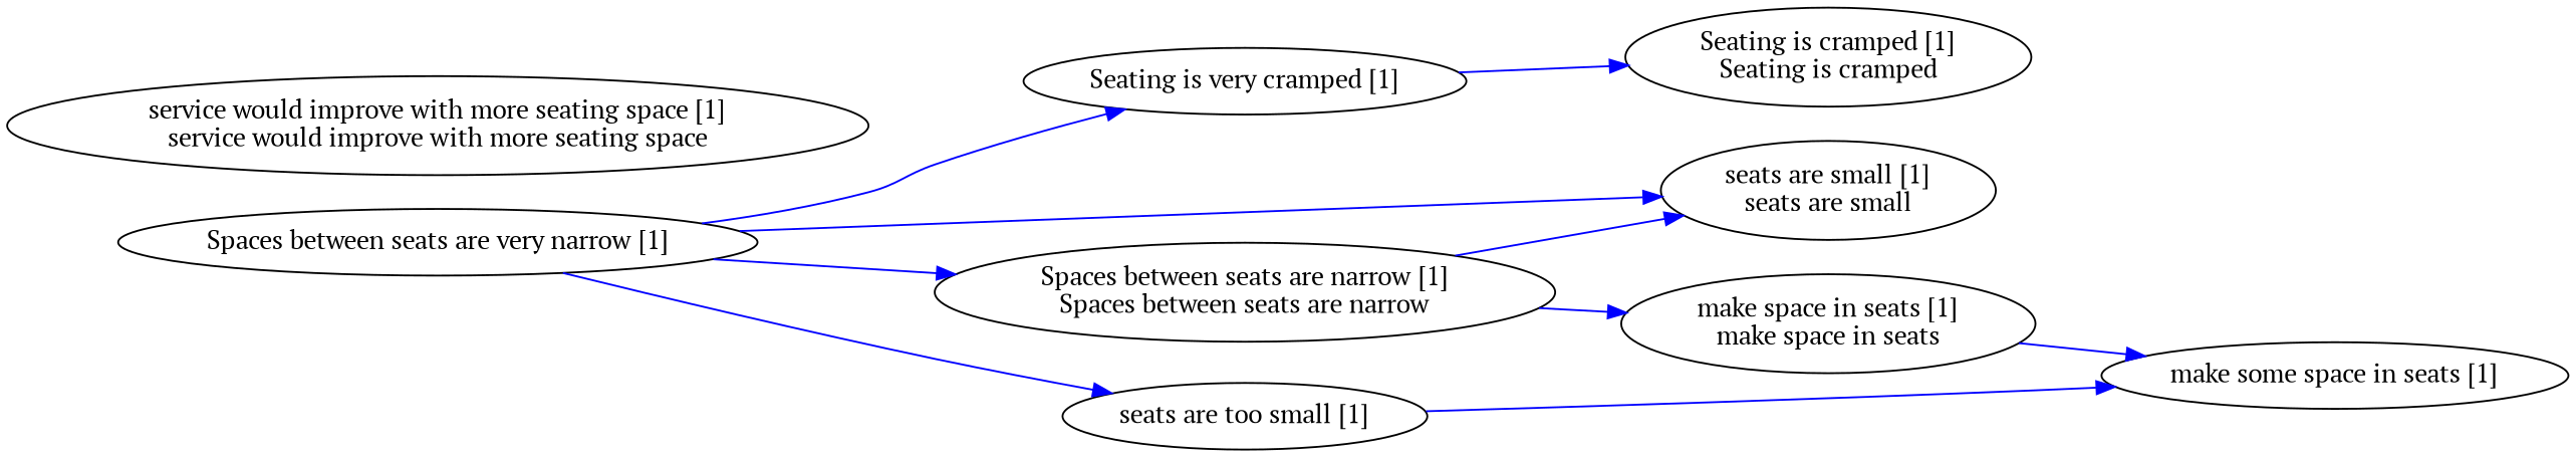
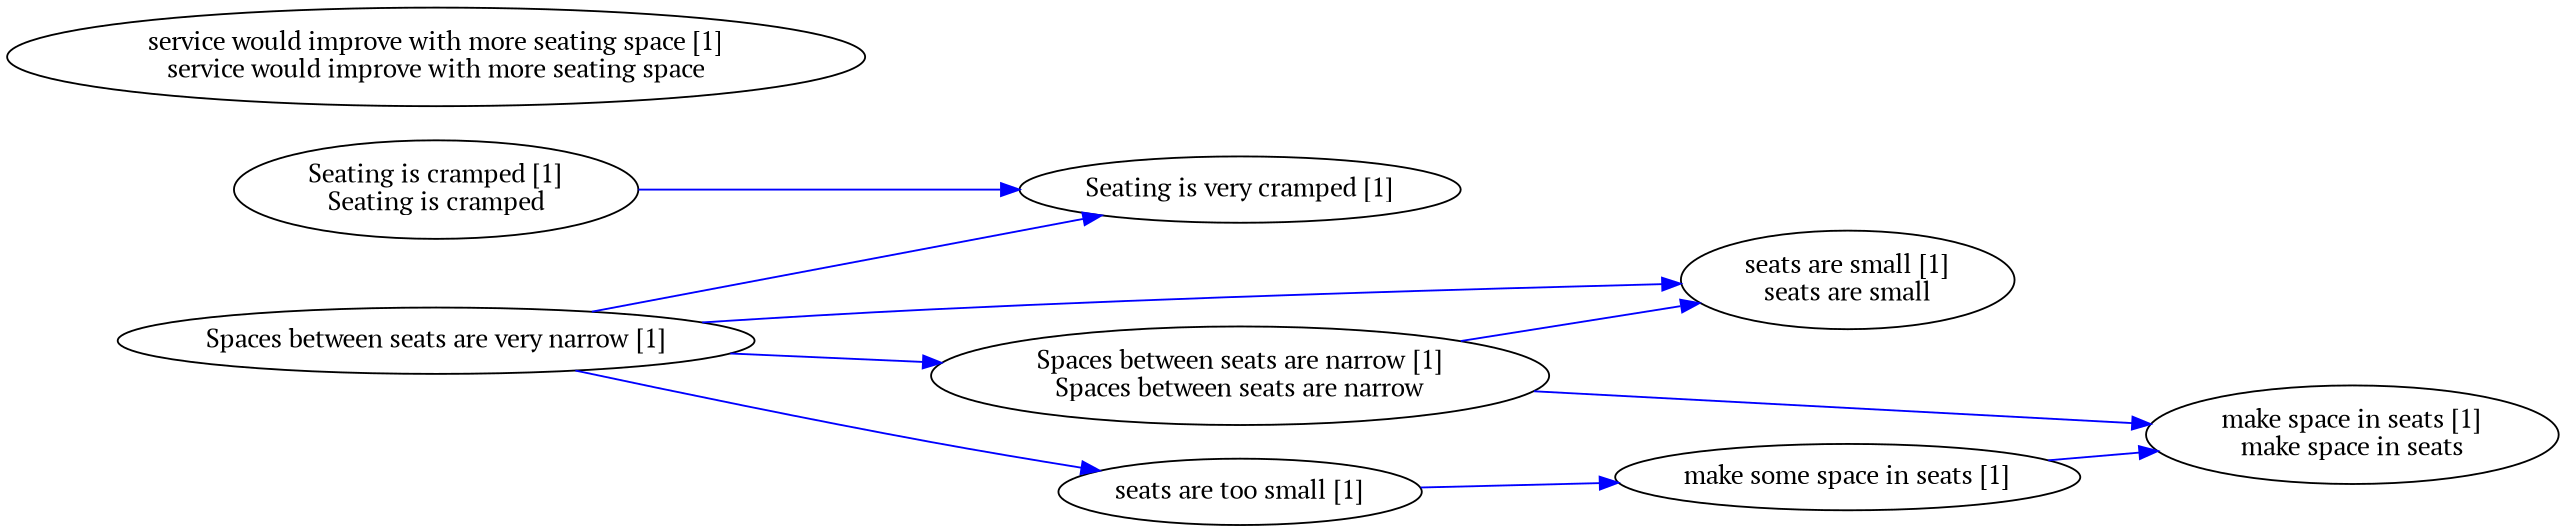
  digraph {
    fontname="PT Serif"
    rankdir=LR
    node [fontname="PT Serif"]
    edge [color=blue fontname="PT Serif"]
    "Seating is very cramped [1]"
    "Seating is cramped [1]\nSeating is cramped"
    "Spaces between seats are very narrow [1]"
    "seats are small [1]\nseats are small"
    "Spaces between seats are narrow [1]\nSpaces between seats are narrow"
    "seats are too small [1]"
    "make space in seats [1]\nmake space in seats"
    "make some space in seats [1]"
    "service would improve with more seating space [1]\nservice would improve with more seating space"
-   "Seating is very cramped [1]" -> "Seating is cramped [1]\nSeating is cramped"
+   "Seating is cramped [1]\nSeating is cramped" -> "Seating is very cramped [1]"
    "Spaces between seats are very narrow [1]" -> "Seating is very cramped [1]"
    "Spaces between seats are very narrow [1]" -> "seats are small [1]\nseats are small"
    "Spaces between seats are very narrow [1]" -> "Spaces between seats are narrow [1]\nSpaces between seats are narrow"
    "Spaces between seats are very narrow [1]" -> "seats are too small [1]"
    "Spaces between seats are narrow [1]\nSpaces between seats are narrow" -> "seats are small [1]\nseats are small"
    "Spaces between seats are narrow [1]\nSpaces between seats are narrow" -> "make space in seats [1]\nmake space in seats"
    "seats are too small [1]" -> "make some space in seats [1]"
-   "make space in seats [1]\nmake space in seats" -> "make some space in seats [1]"
+   "make some space in seats [1]" -> "make space in seats [1]\nmake space in seats"
  }
